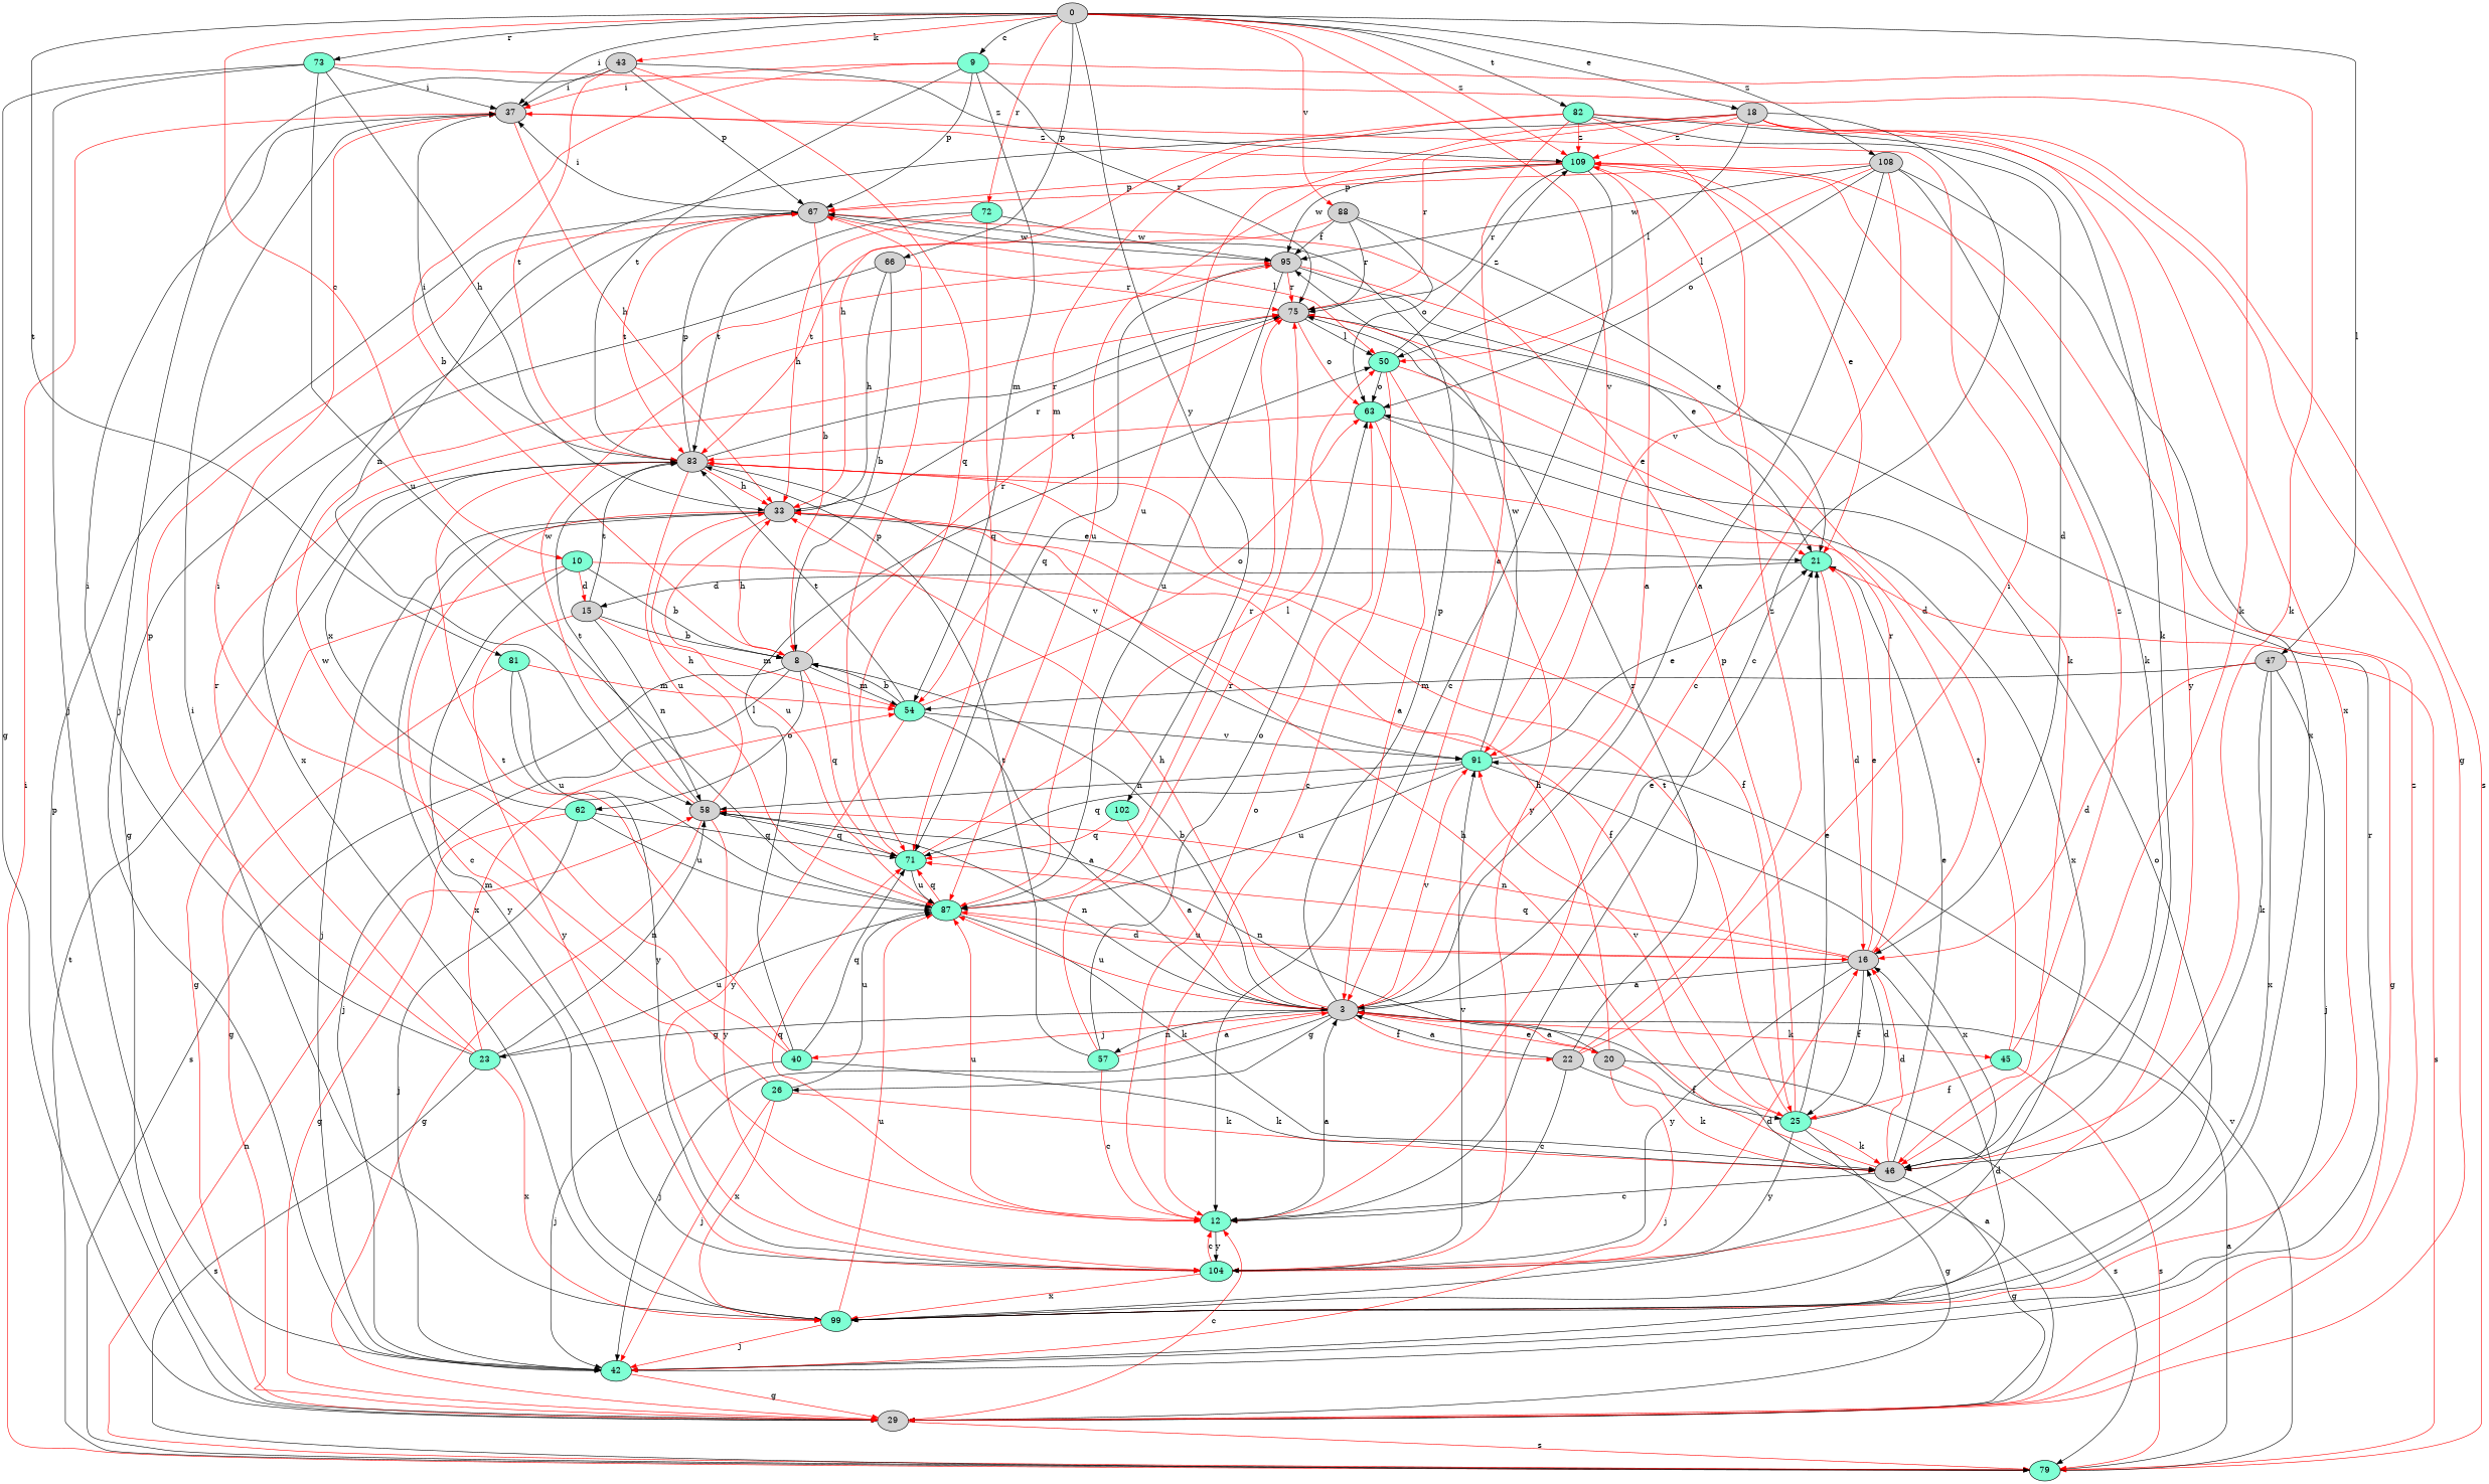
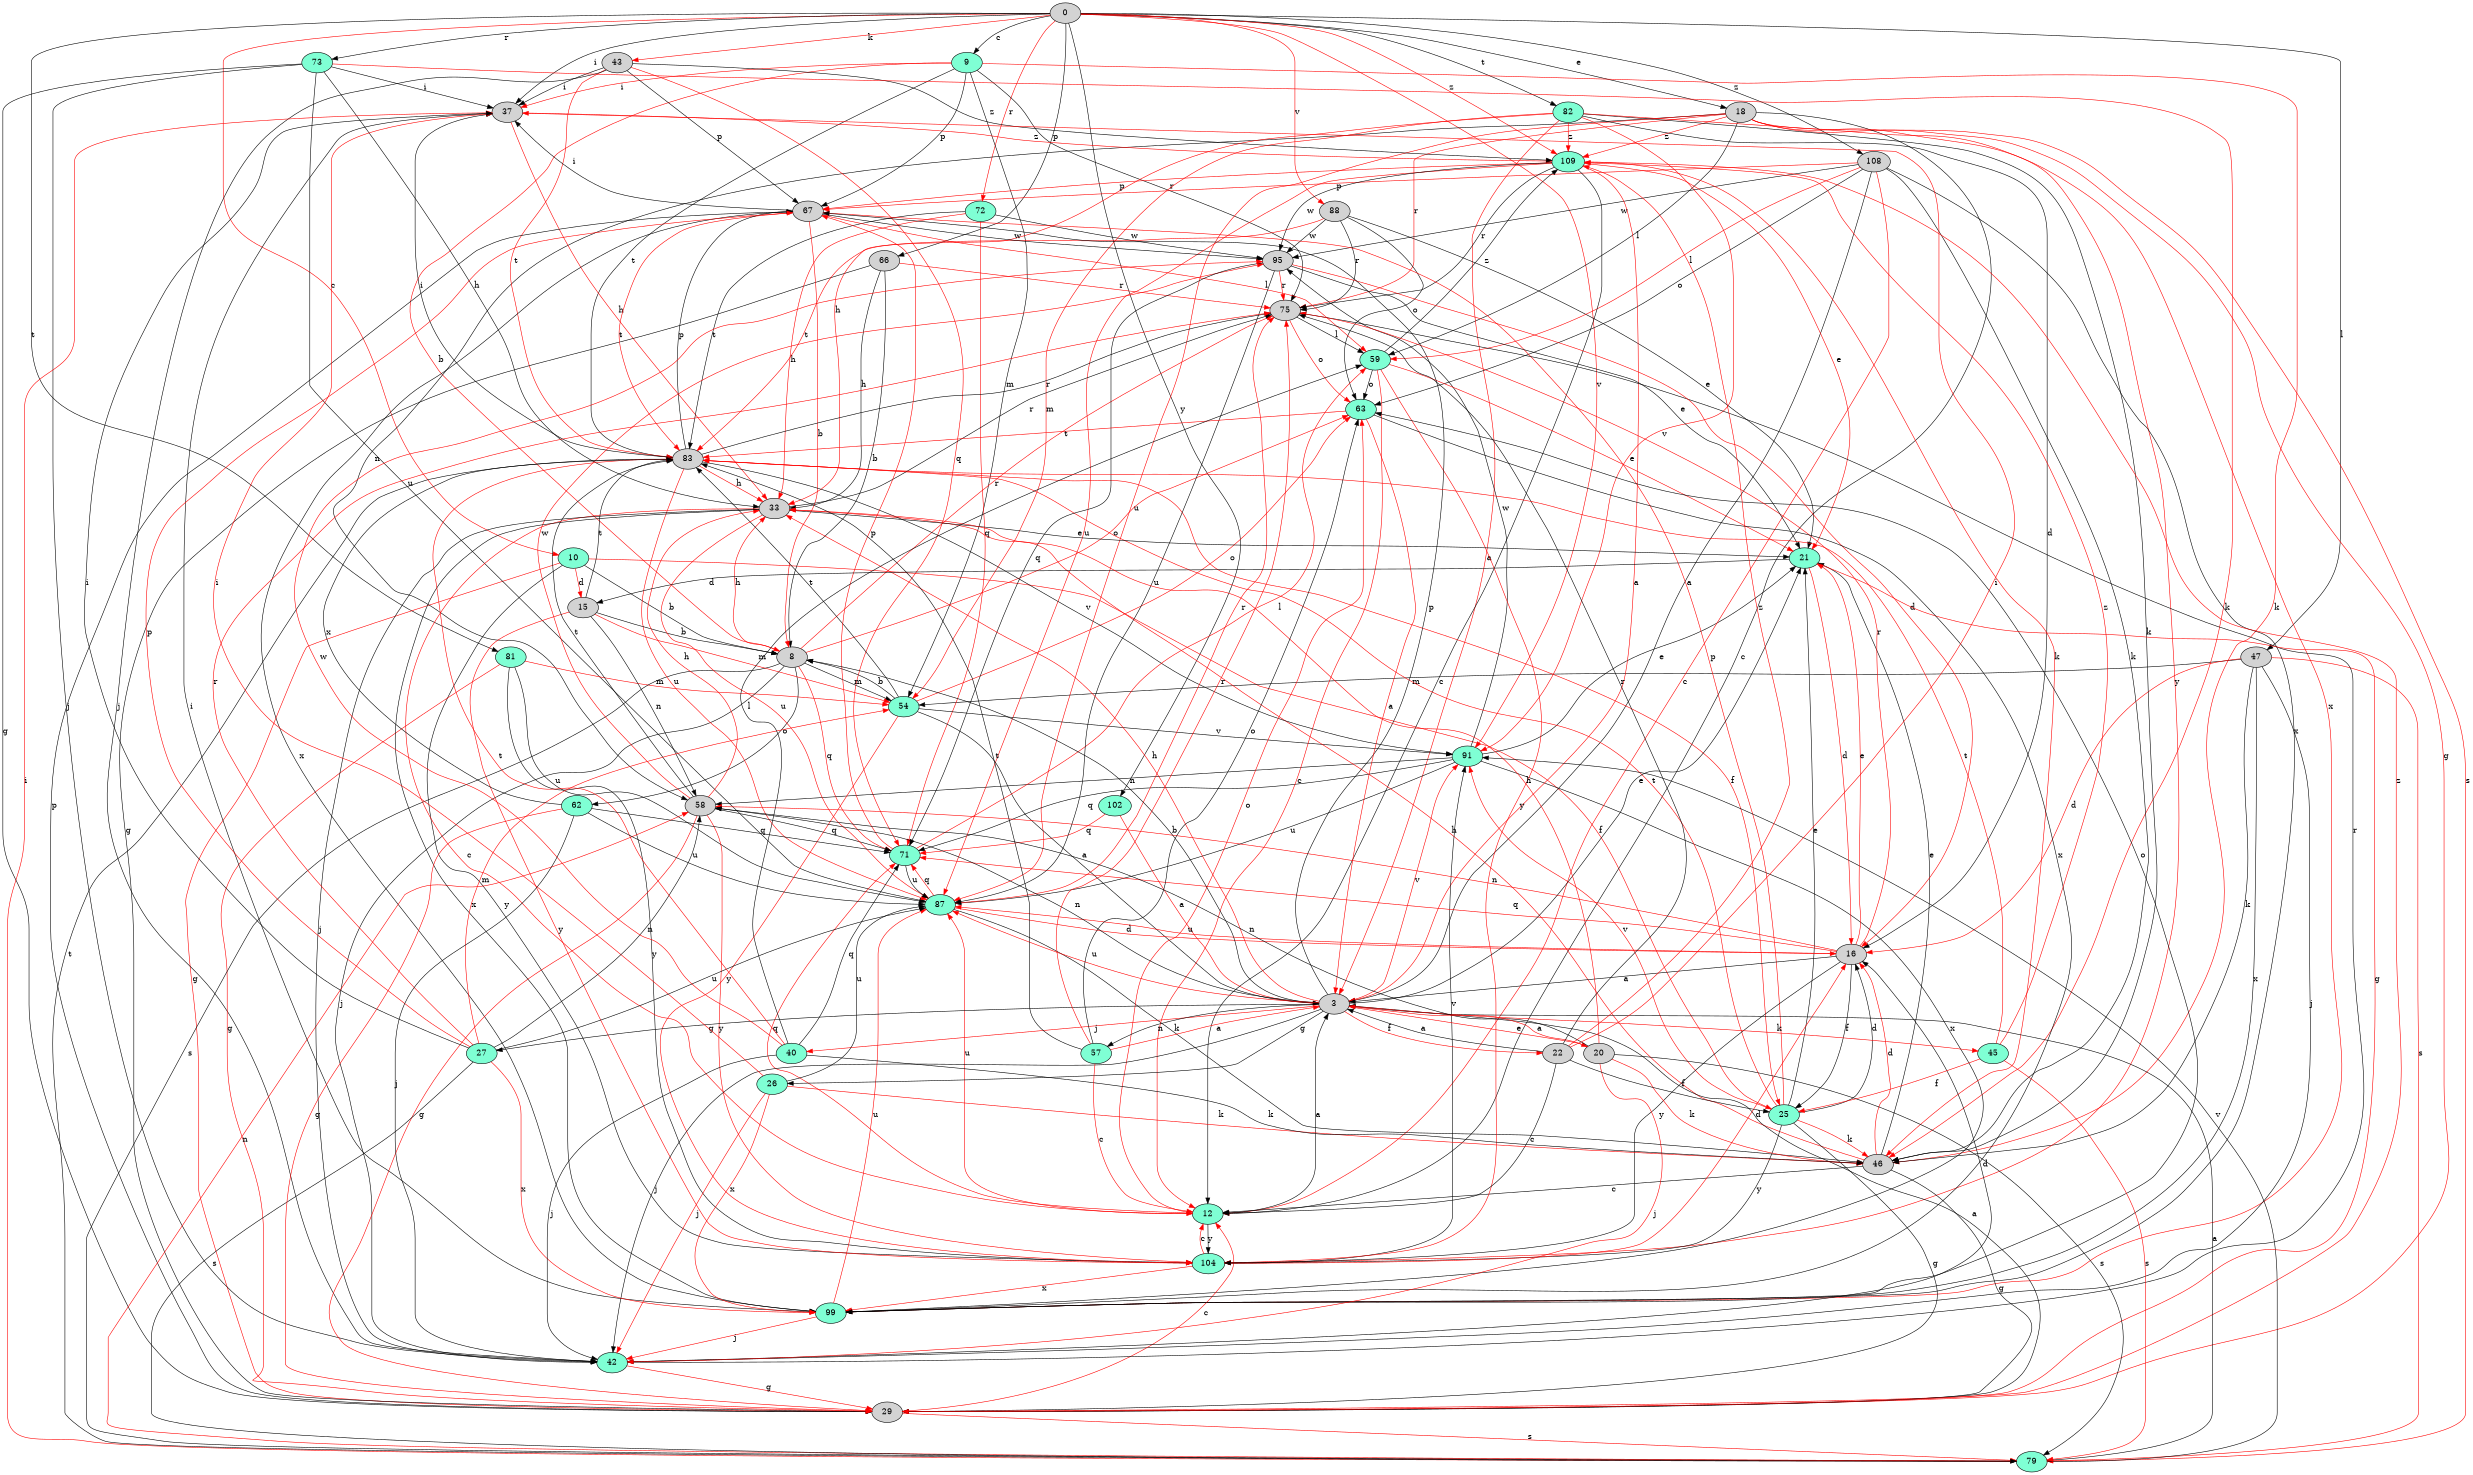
  strict digraph {
    node [fillcolor=aquamarine style=filled]
    edge [color=black]
    0 [fillcolor=lightgrey]
    9
    10
    18 [fillcolor=lightgrey]
    37 [fillcolor=lightgrey]
    43 [fillcolor=lightgrey]
    47 [fillcolor=lightgrey]
    66 [fillcolor=lightgrey]
    72
    73
    81
    82
    88 [fillcolor=lightgrey]
    91
    102
    108 [fillcolor=lightgrey]
    109
    8 [fillcolor=lightgrey]
    67 [fillcolor=lightgrey]
    54
    75 [fillcolor=lightgrey]
    46 [fillcolor=lightgrey]
    83 [fillcolor=lightgrey]
    15 [fillcolor=lightgrey]
    25
    29 [fillcolor=lightgrey]
    104
    58 [fillcolor=lightgrey]
    87
    79
    12
-   50
+   50 [label=59]
    99
    33 [fillcolor=lightgrey]
    42
    71
    16 [fillcolor=lightgrey]
    95 [fillcolor=lightgrey]
    3 [fillcolor=lightgrey]
    21
    63
    20 [fillcolor=lightgrey]
    22 [fillcolor=lightgrey]
    26
-   27 [label=23]
+   27
    40
    45
    57
    62
    0 -> 9 [label=c]
    0 -> 10 [color=red label=c]
    0 -> 18 [label=e]
    0 -> 37 [label=i]
    0 -> 43 [color=red label=k]
    0 -> 47 [label=l]
    0 -> 66 [label=p]
    0 -> 72 [color=red label=r]
    0 -> 73 [label=r]
    0 -> 81 [label=t]
    0 -> 82 [label=t]
    0 -> 88 [color=red label=v]
    0 -> 91 [color=red label=v]
    0 -> 102 [label=y]
    0 -> 108 [label=z]
    0 -> 109 [color=red label=z]
    9 -> 37 [color=red label=i]
    9 -> 8 [color=red label=b]
    9 -> 67 [label=p]
    9 -> 54 [label=m]
    9 -> 75 [label=r]
    9 -> 46 [color=red label=k]
    9 -> 83 [label=t]
    10 -> 8 [label=b]
    10 -> 15 [color=red label=d]
    10 -> 25 [color=red label=f]
    10 -> 29 [color=red label=g]
    10 -> 104 [label=y]
    18 -> 109 [color=red label=z]
    18 -> 75 [color=red label=r]
    18 -> 29 [color=red label=g]
    18 -> 58 [label=n]
    18 -> 87 [color=red label=u]
    18 -> 79 [color=red label=s]
    18 -> 12 [label=c]
    18 -> 50 [label=l]
    18 -> 99 [color=red label=x]
    37 -> 109 [color=red label=z]
    37 -> 33 [color=red label=h]
    43 -> 37 [label=i]
    43 -> 109 [label=z]
    43 -> 67 [label=p]
    43 -> 83 [color=red label=t]
    43 -> 42 [label=j]
    43 -> 71 [color=red label=q]
    47 -> 54 [label=m]
    47 -> 46 [label=k]
    47 -> 79 [color=red label=s]
    47 -> 99 [label=x]
    47 -> 42 [label=j]
    47 -> 16 [color=red label=d]
    66 -> 8 [label=b]
    66 -> 75 [color=red label=r]
    66 -> 29 [label=g]
    66 -> 33 [label=h]
    72 -> 83 [label=t]
    72 -> 33 [color=red label=h]
    72 -> 71 [color=red label=q]
    72 -> 95 [label=w]
    73 -> 37 [label=i]
    73 -> 46 [color=red label=k]
    73 -> 29 [label=g]
    73 -> 87 [label=u]
    73 -> 33 [label=h]
    73 -> 42 [label=j]
    81 -> 54 [color=red label=m]
    81 -> 29 [color=red label=g]
    81 -> 104 [label=y]
    81 -> 87 [label=u]
    82 -> 91 [color=red label=v]
    82 -> 109 [color=red label=z]
    82 -> 54 [color=red label=m]
    82 -> 46 [label=k]
    82 -> 104 [color=red label=y]
    82 -> 33 [color=red label=h]
    82 -> 16 [label=d]
    82 -> 3 [color=red label=a]
    88 -> 75 [label=r]
    88 -> 83 [color=red label=t]
-   88 -> 95 [label=f]
+   88 -> 95 [label=w]
    88 -> 21 [label=e]
    88 -> 63 [label=o]
    91 -> 58 [label=n]
    91 -> 87 [label=u]
    91 -> 99 [label=x]
    91 -> 71 [label=q]
    91 -> 95 [label=w]
    91 -> 21 [label=e]
    102 -> 71 [color=red label=q]
    102 -> 3 [color=red label=a]
    108 -> 67 [color=red label=p]
    108 -> 46 [label=k]
    108 -> 12 [color=red label=c]
    108 -> 50 [color=red label=l]
    108 -> 99 [label=x]
    108 -> 95 [label=w]
    108 -> 3 [label=a]
    108 -> 63 [label=o]
    109 -> 67 [color=red label=p]
    109 -> 75 [label=r]
    109 -> 46 [color=red label=k]
    109 -> 87 [color=red label=u]
    109 -> 12 [label=c]
    109 -> 95 [label=w]
    109 -> 3 [color=red label=a]
    109 -> 21 [color=red label=e]
    8 -> 54 [label=m]
    8 -> 75 [color=red label=r]
    8 -> 79 [label=s]
    8 -> 33 [color=red label=h]
    8 -> 42 [label=j]
    8 -> 71 [color=red label=q]
+   8 -> 63 [color=red label=o]
    8 -> 62 [label=o]
    67 -> 37 [label=i]
    67 -> 8 [color=red label=b]
    67 -> 83 [color=red label=t]
    67 -> 50 [color=red label=l]
    67 -> 99 [label=x]
    67 -> 95 [label=w]
    54 -> 91 [label=v]
    54 -> 8 [label=b]
    54 -> 83 [label=t]
    54 -> 104 [color=red label=y]
    54 -> 3 [label=a]
    54 -> 63 [color=red label=o]
    75 -> 50 [label=l]
    75 -> 63 [color=red label=o]
    46 -> 29 [label=g]
    46 -> 12 [label=c]
    46 -> 33 [color=red label=h]
    46 -> 16 [color=red label=d]
    46 -> 21 [label=e]
    83 -> 37 [label=i]
    83 -> 91 [label=v]
    83 -> 67 [label=p]
    83 -> 75 [label=r]
    83 -> 25 [color=red label=f]
    83 -> 87 [color=red label=u]
    83 -> 33 [color=red label=h]
    15 -> 8 [label=b]
    15 -> 54 [color=red label=m]
    15 -> 83 [label=t]
    15 -> 104 [color=red label=y]
    15 -> 58 [label=n]
    25 -> 91 [color=red label=v]
    25 -> 67 [color=red label=p]
    25 -> 46 [color=red label=k]
    25 -> 83 [color=red label=t]
    25 -> 29 [label=g]
    25 -> 104 [label=y]
    25 -> 16 [label=d]
    25 -> 21 [label=e]
    29 -> 109 [color=red label=z]
    29 -> 67 [label=p]
    29 -> 79 [color=red label=s]
    29 -> 12 [color=red label=c]
    29 -> 3 [label=a]
    104 -> 91 [label=v]
    104 -> 12 [color=red label=c]
    104 -> 99 [color=red label=x]
    104 -> 16 [color=red label=d]
    58 -> 83 [label=t]
    58 -> 29 [color=red label=g]
    58 -> 104 [color=red label=y]
    58 -> 33 [color=red label=h]
    58 -> 71 [label=q]
    58 -> 95 [color=red label=w]
    87 -> 75 [color=red label=r]
    87 -> 46 [label=k]
    87 -> 71 [color=red label=q]
    87 -> 16 [color=red label=d]
    79 -> 37 [color=red label=i]
    79 -> 91 [label=v]
    79 -> 83 [label=t]
    79 -> 58 [color=red label=n]
    79 -> 3 [label=a]
    12 -> 104 [label=y]
    12 -> 87 [color=red label=u]
    12 -> 71 [color=red label=q]
    12 -> 3 [label=a]
    12 -> 63 [color=red label=o]
    50 -> 109 [label=z]
    50 -> 104 [color=red label=y]
    50 -> 12 [color=red label=c]
    50 -> 21 [color=red label=e]
    50 -> 63 [label=o]
    99 -> 37 [label=i]
    99 -> 87 [color=red label=u]
    99 -> 42 [color=red label=j]
    99 -> 63 [label=o]
    33 -> 75 [label=r]
    33 -> 87 [color=red label=u]
    33 -> 12 [color=red label=c]
    33 -> 99 [label=x]
    33 -> 42 [label=j]
    33 -> 21 [label=e]
    42 -> 75 [label=r]
    42 -> 29 [color=red label=g]
    42 -> 16 [label=d]
    71 -> 67 [color=red label=p]
    71 -> 87 [label=u]
    71 -> 50 [color=red label=l]
    16 -> 75 [color=red label=r]
    16 -> 25 [label=f]
    16 -> 104 [label=y]
    16 -> 58 [color=red label=n]
    16 -> 87 [color=red label=u]
    16 -> 71 [color=red label=q]
    16 -> 3 [label=a]
    16 -> 21 [color=red label=e]
    95 -> 75 [color=red label=r]
    95 -> 87 [label=u]
    95 -> 71 [label=q]
    95 -> 16 [color=red label=d]
    95 -> 21 [label=e]
    3 -> 91 [color=red label=v]
    3 -> 8 [label=b]
    3 -> 67 [label=p]
    3 -> 58 [label=n]
    3 -> 87 [color=red label=u]
    3 -> 33 [color=red label=h]
    3 -> 42 [label=j]
    3 -> 21 [label=e]
    3 -> 20 [color=red label=e]
    3 -> 22 [color=red label=f]
    3 -> 26 [label=g]
    3 -> 27 [label=g]
    3 -> 40 [color=red label=j]
    3 -> 45 [color=red label=k]
    3 -> 57 [label=n]
    21 -> 15 [label=d]
    21 -> 29 [color=red label=g]
    21 -> 16 [color=red label=d]
    63 -> 83 [color=red label=t]
    63 -> 99 [label=x]
    63 -> 3 [color=red label=a]
    20 -> 46 [color=red label=k]
    20 -> 58 [label=n]
    20 -> 79 [label=s]
    20 -> 33 [color=red label=h]
    20 -> 42 [color=red label=j]
    20 -> 3 [color=red label=a]
    22 -> 37 [color=red label=i]
    22 -> 109 [color=red label=z]
    22 -> 75 [label=r]
    22 -> 25 [label=f]
    22 -> 12 [label=c]
    22 -> 3 [label=a]
    26 -> 37 [color=red label=i]
    26 -> 46 [color=red label=k]
    26 -> 87 [label=u]
    26 -> 99 [color=red label=x]
    26 -> 42 [color=red label=j]
    27 -> 37 [label=i]
    27 -> 67 [color=red label=p]
    27 -> 54 [color=red label=m]
    27 -> 75 [color=red label=r]
    27 -> 58 [label=n]
    27 -> 87 [label=u]
    27 -> 79 [label=s]
    27 -> 99 [color=red label=x]
    40 -> 46 [label=k]
    40 -> 83 [color=red label=t]
    40 -> 50 [label=l]
    40 -> 42 [label=j]
    40 -> 71 [label=q]
    40 -> 95 [color=red label=w]
    45 -> 109 [color=red label=z]
    45 -> 83 [color=red label=t]
    45 -> 25 [color=red label=f]
    45 -> 79 [color=red label=s]
    57 -> 75 [color=red label=r]
    57 -> 83 [label=t]
    57 -> 12 [color=red label=c]
    57 -> 3 [color=red label=a]
    57 -> 63 [label=o]
    62 -> 83 [label=x]
    62 -> 29 [color=red label=g]
    62 -> 87 [label=u]
    62 -> 42 [label=j]
    62 -> 71 [label=q]
  }
